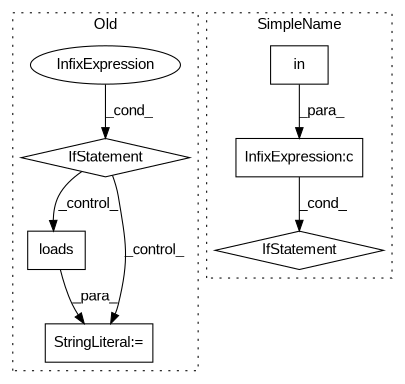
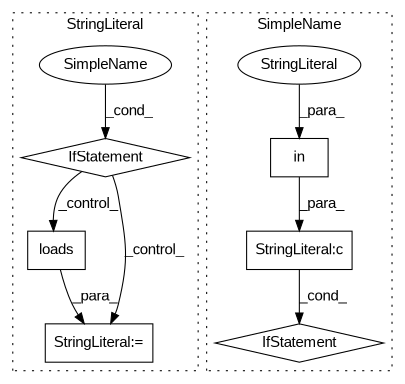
  digraph {
    fontname="Liberation Sans"
    node [a=25 fontname="Liberation Sans" l="4,2" s=8564 shape=box]
    edge [fontname="Liberation Sans"]
    n1 [a=32 l="6,1" label=loads s="8099,8109"]
    n2 [a=7 l=1 label="StringLiteral:=" s=8125]
    n3 [label=IfStatement s="8016,8050" shape=diamond]
-   n4 [a=42 label=InfixExpression shape=ellipse l="" s=""]
+   n4 [a=42 label=SimpleName shape=ellipse l="" s=""]
    n5 [a=105 l=10 label=in]
    n6 [label=IfStatement s="8548,8575" shape=diamond]
-   n8 [a=27 l=4 label="InfixExpression:c" s=8555]
+   n7 [a=45 l=4 label=StringLiteral shape=ellipse]
+   n8 [a=27 l=4 label="StringLiteral:c" s=8555]
    subgraph cluster_1 {
-     label=Old
+     label=StringLiteral
      style=dotted
      n1
      n2
      n3
      n4
    }
    subgraph cluster_2 {
      label=SimpleName
      style=dotted
      n5
      n6
+     n7
      n8
    }
    n1 -> n2 [label=_para_]
    n3 -> n1 [label=_control_]
    n3 -> n2 [label=_control_]
    n4 -> n3 [label=_cond_]
    n5 -> n8 [label=_para_]
+   n7 -> n5 [label=_para_]
    n8 -> n6 [label=_cond_]
  }
